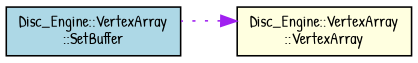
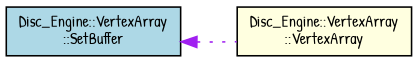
  digraph {
    rankdir=LR
    fontname="Patrick Hand"
    node [color=black fontname="Patrick Hand" fontsize=10 shape=record style=filled]
    n1 [fillcolor=lightblue fontcolor=black height=0.2 label="Disc_Engine::VertexArray\l::SetBuffer" width=0.4]
    n2 [fillcolor=lightyellow height=0.2 label="Disc_Engine::VertexArray\l::VertexArray" width=0.4]
-   n2 -> n1 [color=purple dir=back fontname="Patrick Hand" fontsize=10 labelfontname=Helvetica labelfontsize=10 style=dotted]
+   n1 -> n2 [color=purple dir=back fontname="Patrick Hand" fontsize=10 labelfontname=Helvetica labelfontsize=10 style=dotted]
  }
